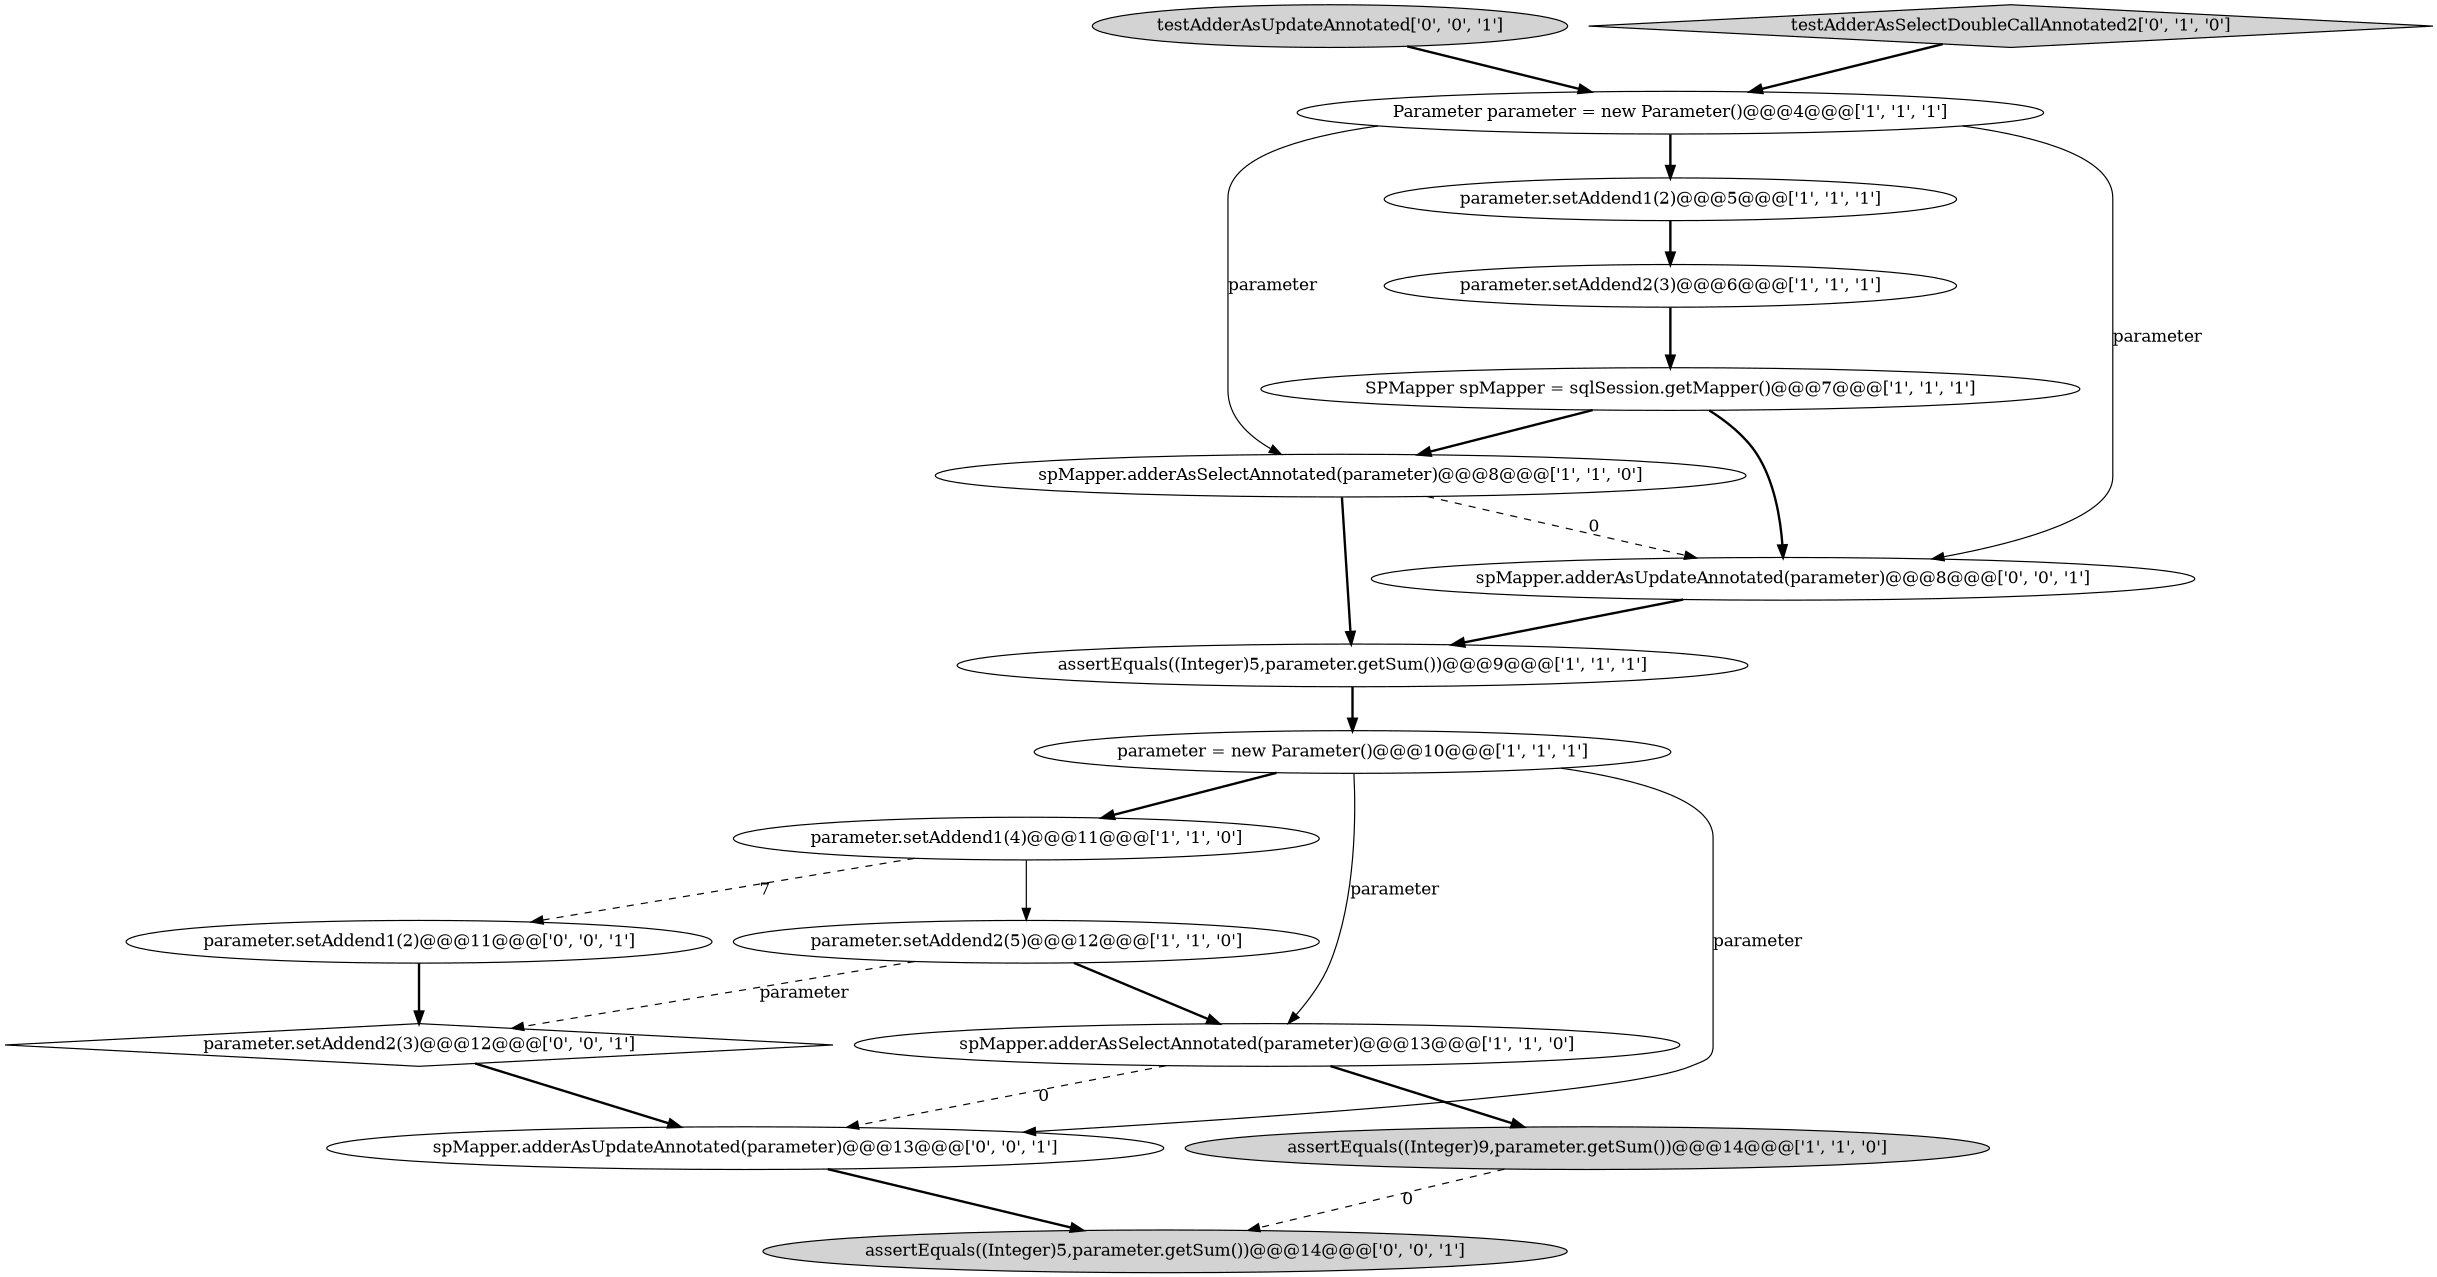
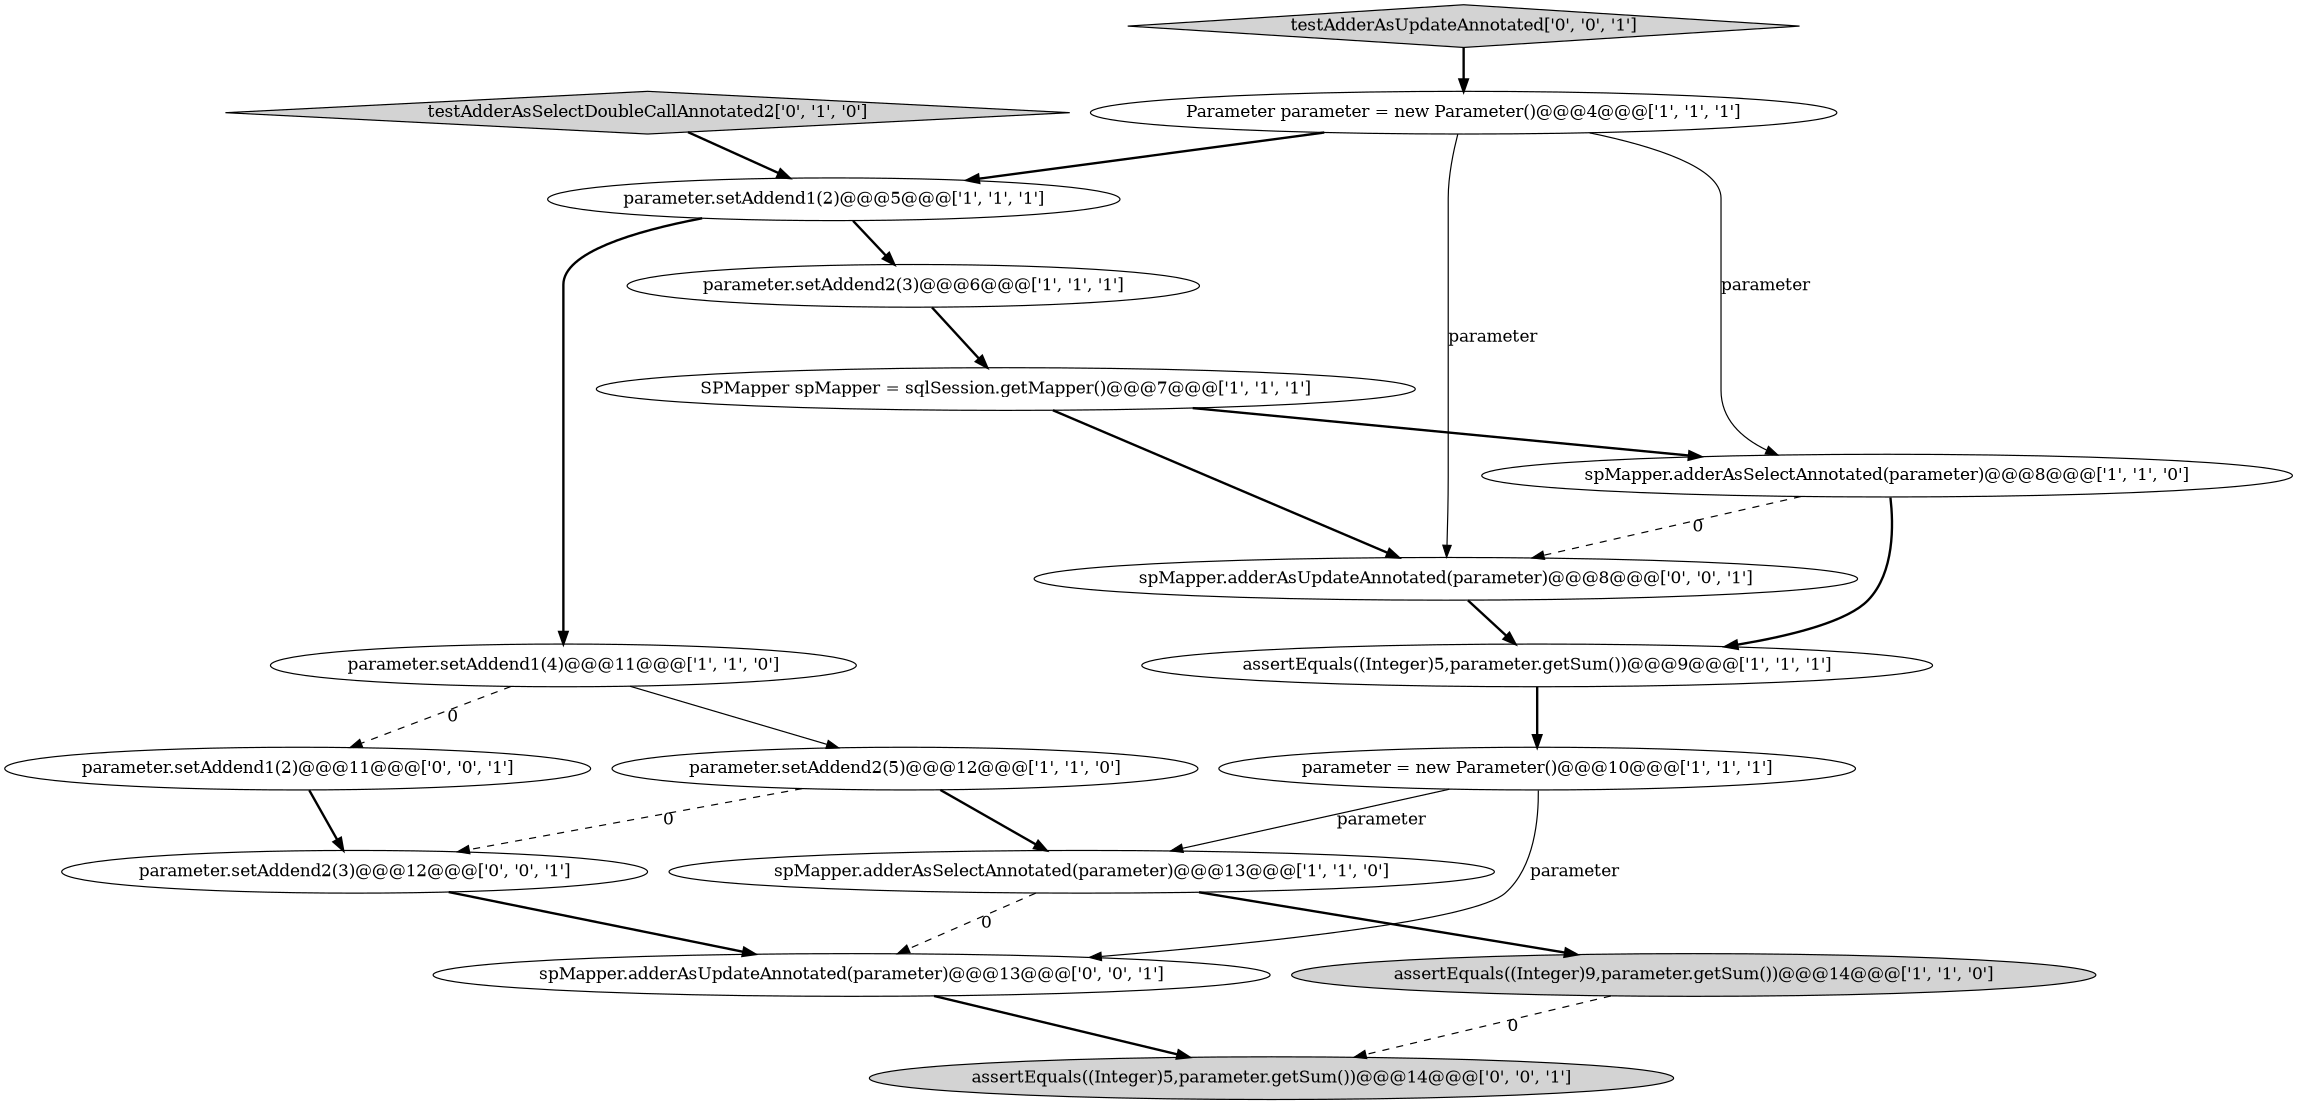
  digraph {
    node [fillcolor=white shape=ellipse style=filled]
    edge [style=bold]
    n1 [label="spMapper.adderAsUpdateAnnotated(parameter)@@@8@@@['0', '0', '1']"]
    n2 [label="assertEquals((Integer)5,parameter.getSum())@@@9@@@['1', '1', '1']"]
    n3 [label="parameter = new Parameter()@@@10@@@['1', '1', '1']"]
-   n4 [fillcolor=lightgray label="testAdderAsUpdateAnnotated['0', '0', '1']"]
+   n4 [fillcolor=lightgray label="testAdderAsUpdateAnnotated['0', '0', '1']" shape=diamond]
    n5 [label="Parameter parameter = new Parameter()@@@4@@@['1', '1', '1']"]
    n6 [label="spMapper.adderAsSelectAnnotated(parameter)@@@8@@@['1', '1', '0']"]
    n7 [label="parameter.setAddend1(2)@@@5@@@['1', '1', '1']"]
    n8 [label="parameter.setAddend2(3)@@@6@@@['1', '1', '1']"]
    n9 [label="SPMapper spMapper = sqlSession.getMapper()@@@7@@@['1', '1', '1']"]
    n10 [label="parameter.setAddend1(2)@@@11@@@['0', '0', '1']"]
-   n11 [label="parameter.setAddend2(3)@@@12@@@['0', '0', '1']" shape=diamond]
+   n11 [label="parameter.setAddend2(3)@@@12@@@['0', '0', '1']"]
    n12 [label="spMapper.adderAsUpdateAnnotated(parameter)@@@13@@@['0', '0', '1']"]
    n13 [fillcolor=lightgray label="assertEquals((Integer)5,parameter.getSum())@@@14@@@['0', '0', '1']"]
    n14 [label="spMapper.adderAsSelectAnnotated(parameter)@@@13@@@['1', '1', '0']"]
    n15 [label="parameter.setAddend1(4)@@@11@@@['1', '1', '0']"]
    n16 [fillcolor=lightgray label="assertEquals((Integer)9,parameter.getSum())@@@14@@@['1', '1', '0']"]
    n17 [label="parameter.setAddend2(5)@@@12@@@['1', '1', '0']"]
    n18 [fillcolor=lightgray label="testAdderAsSelectDoubleCallAnnotated2['0', '1', '0']" shape=diamond]
    n1 -> n2
    n2 -> n3
    n3 -> n12 [label=parameter style=solid]
    n3 -> n14 [label=parameter style=solid]
-   n3 -> n15
+   n7 -> n15
    n4 -> n5
    n5 -> n1 [label=parameter style=solid]
    n5 -> n6 [label=parameter style=solid]
    n5 -> n7
    n6 -> n1 [label=0 style=dashed]
    n6 -> n2
    n7 -> n8
    n8 -> n9
    n9 -> n1
    n9 -> n6
    n10 -> n11
    n11 -> n12
    n12 -> n13
    n14 -> n12 [label=0 style=dashed]
    n14 -> n16
-   n15 -> n10 [label=7 style=dashed]
+   n15 -> n10 [label=0 style=dashed]
    n15 -> n17 [style=solid]
    n16 -> n13 [label=0 style=dashed]
-   n17 -> n11 [label=parameter style=dashed]
+   n17 -> n11 [label=0 style=dashed]
    n17 -> n14
-   n18 -> n5
+   n18 -> n7
  }
